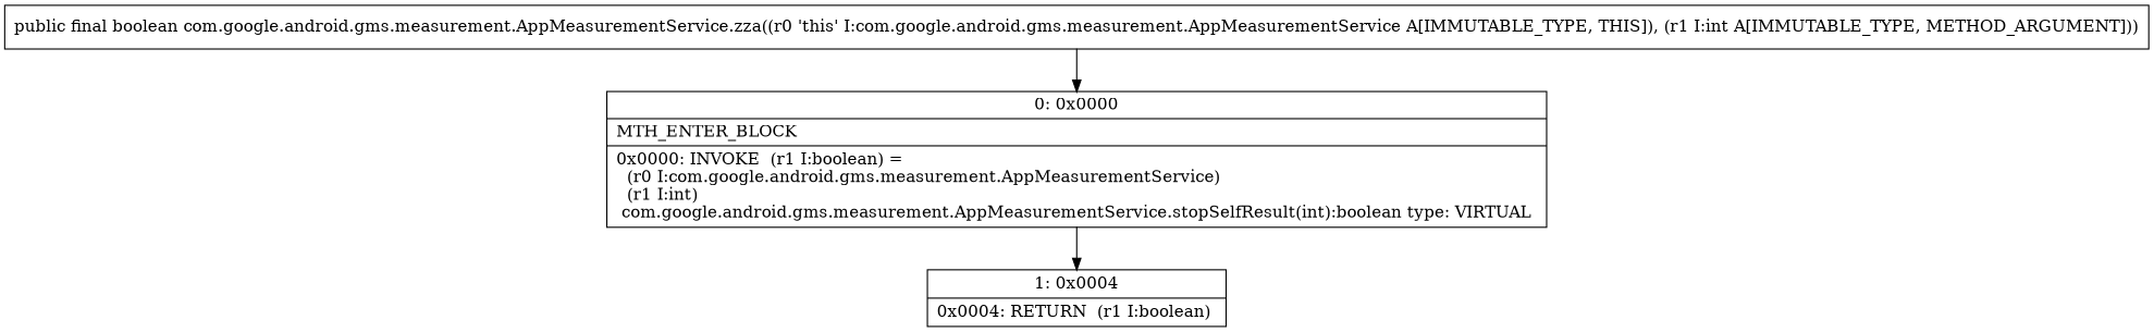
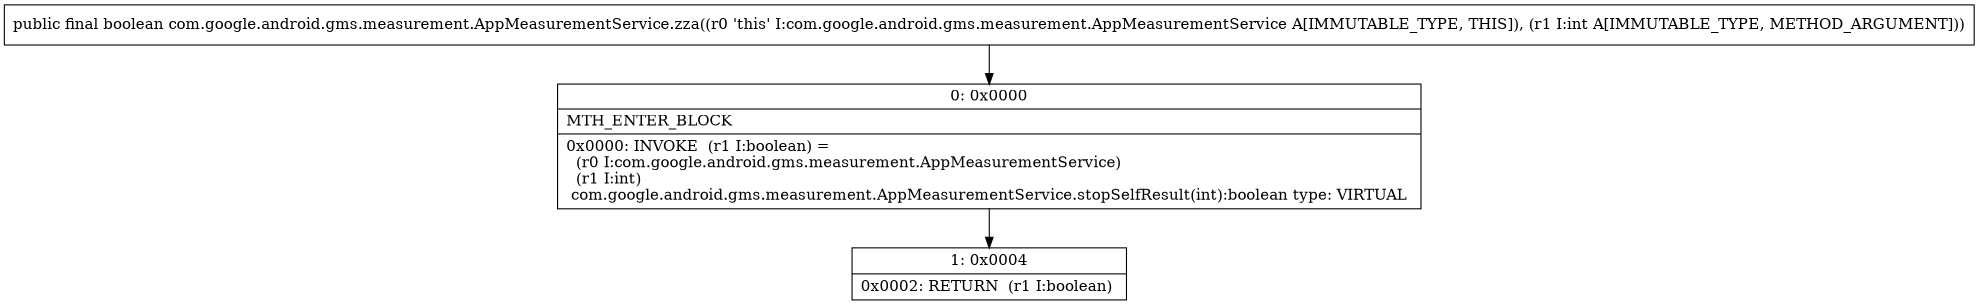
  digraph {
    node [shape=record]
    n1 [label="{0\:\ 0x0000|MTH_ENTER_BLOCK\l|0x0000: INVOKE  (r1 I:boolean) = \l  (r0 I:com.google.android.gms.measurement.AppMeasurementService)\l  (r1 I:int)\l com.google.android.gms.measurement.AppMeasurementService.stopSelfResult(int):boolean type: VIRTUAL \l}"]
-   n2 [label="{1\:\ 0x0004|0x0004: RETURN  (r1 I:boolean) \l}"]
+   n2 [label="{1\:\ 0x0004|0x0002: RETURN  (r1 I:boolean) \l}"]
    n3 [label="{public final boolean com.google.android.gms.measurement.AppMeasurementService.zza((r0 'this' I:com.google.android.gms.measurement.AppMeasurementService A[IMMUTABLE_TYPE, THIS]), (r1 I:int A[IMMUTABLE_TYPE, METHOD_ARGUMENT])) }"]
    n1 -> n2
    n3 -> n1
  }
